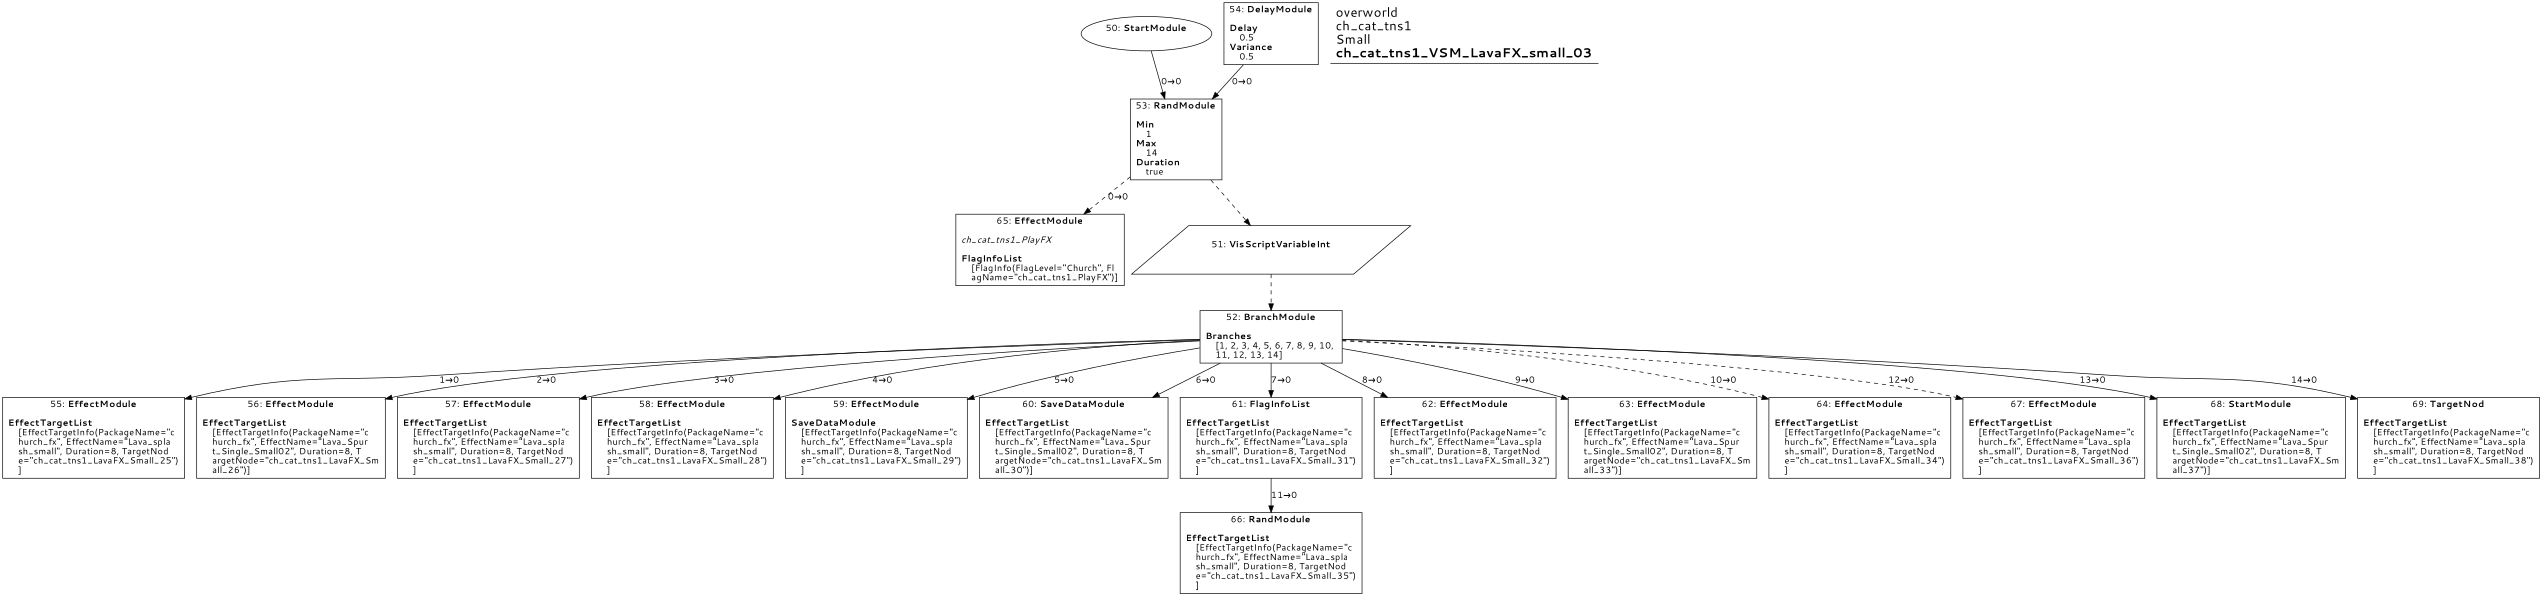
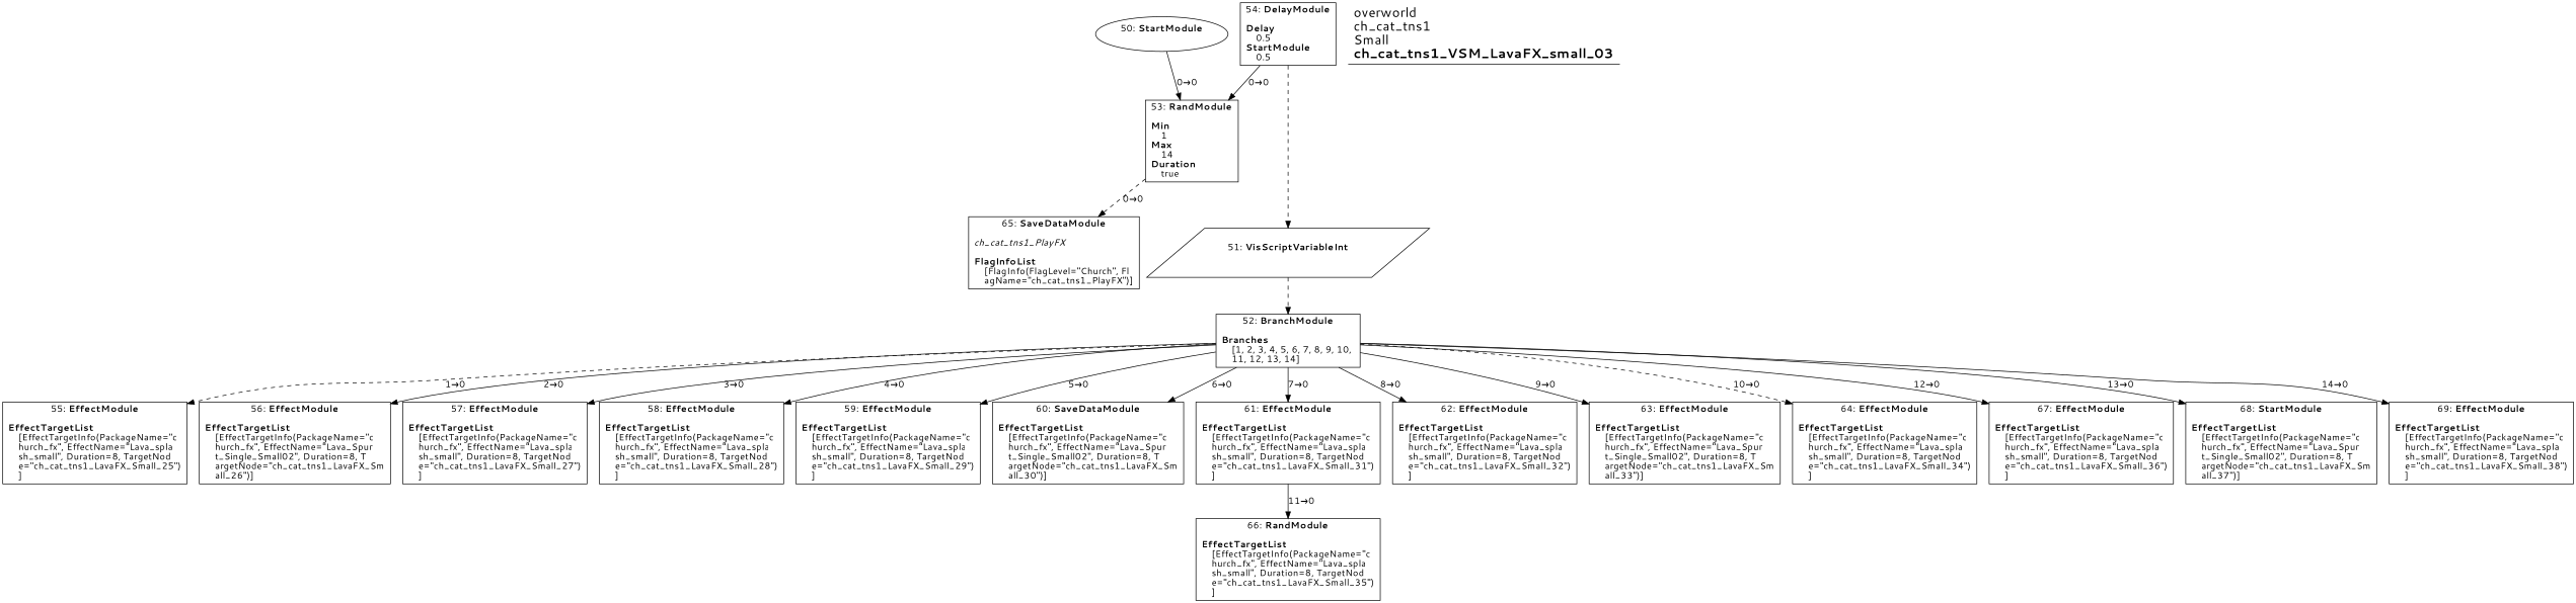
  digraph {
    fontname="Segoe UI"
    splines=spline
    node [fontname="Segoe UI" shape=box]
    edge [fontname="Segoe UI"]
    n1 [label=<50: <b>StartModule</b><br/><br/>> shape=oval]
    n2 [label=<53: <b>RandModule</b><br/><br/><b>Min</b><br align="left"/>    1<br align="left"/><b>Max</b><br align="left"/>    14<br align="left"/><b>Duration</b><br align="left"/>    true<br align="left"/>>]
    n3 [label=<51: <b>VisScriptVariableInt</b><br/><br/>> shape=parallelogram]
-   n4 [label=<65: <b>EffectModule</b><br/><br/><i>ch_cat_tns1_PlayFX<br align="left"/></i><br align="left"/><b>FlagInfoList</b><br align="left"/>    [FlagInfo(FlagLevel=&quot;Church&quot;, Fl<br align="left"/>    agName=&quot;ch_cat_tns1_PlayFX&quot;)]<br align="left"/>>]
+   n4 [label=<65: <b>SaveDataModule</b><br/><br/><i>ch_cat_tns1_PlayFX<br align="left"/></i><br align="left"/><b>FlagInfoList</b><br align="left"/>    [FlagInfo(FlagLevel=&quot;Church&quot;, Fl<br align="left"/>    agName=&quot;ch_cat_tns1_PlayFX&quot;)]<br align="left"/>>]
    n5 [label=<52: <b>BranchModule</b><br/><br/><b>Branches</b><br align="left"/>    [1, 2, 3, 4, 5, 6, 7, 8, 9, 10, <br align="left"/>    11, 12, 13, 14]<br align="left"/>>]
-   n6 [label=<54: <b>DelayModule</b><br/><br/><b>Delay</b><br align="left"/>    0.5<br align="left"/><b>Variance</b><br align="left"/>    0.5<br align="left"/>>]
+   n6 [label=<54: <b>DelayModule</b><br/><br/><b>Delay</b><br align="left"/>    0.5<br align="left"/><b>StartModule</b><br align="left"/>    0.5<br align="left"/>>]
    n7 [label=<55: <b>EffectModule</b><br/><br/><b>EffectTargetList</b><br align="left"/>    [EffectTargetInfo(PackageName=&quot;c<br align="left"/>    hurch_fx&quot;, EffectName=&quot;Lava_spla<br align="left"/>    sh_small&quot;, Duration=8, TargetNod<br align="left"/>    e=&quot;ch_cat_tns1_LavaFX_Small_25&quot;)<br align="left"/>    ]<br align="left"/>>]
    n8 [label=<56: <b>EffectModule</b><br/><br/><b>EffectTargetList</b><br align="left"/>    [EffectTargetInfo(PackageName=&quot;c<br align="left"/>    hurch_fx&quot;, EffectName=&quot;Lava_Spur<br align="left"/>    t_Single_Small02&quot;, Duration=8, T<br align="left"/>    argetNode=&quot;ch_cat_tns1_LavaFX_Sm<br align="left"/>    all_26&quot;)]<br align="left"/>>]
    n9 [label=<57: <b>EffectModule</b><br/><br/><b>EffectTargetList</b><br align="left"/>    [EffectTargetInfo(PackageName=&quot;c<br align="left"/>    hurch_fx&quot;, EffectName=&quot;Lava_spla<br align="left"/>    sh_small&quot;, Duration=8, TargetNod<br align="left"/>    e=&quot;ch_cat_tns1_LavaFX_Small_27&quot;)<br align="left"/>    ]<br align="left"/>>]
    n10 [label=<58: <b>EffectModule</b><br/><br/><b>EffectTargetList</b><br align="left"/>    [EffectTargetInfo(PackageName=&quot;c<br align="left"/>    hurch_fx&quot;, EffectName=&quot;Lava_spla<br align="left"/>    sh_small&quot;, Duration=8, TargetNod<br align="left"/>    e=&quot;ch_cat_tns1_LavaFX_Small_28&quot;)<br align="left"/>    ]<br align="left"/>>]
-   n11 [label=<59: <b>EffectModule</b><br/><br/><b>SaveDataModule</b><br align="left"/>    [EffectTargetInfo(PackageName=&quot;c<br align="left"/>    hurch_fx&quot;, EffectName=&quot;Lava_spla<br align="left"/>    sh_small&quot;, Duration=8, TargetNod<br align="left"/>    e=&quot;ch_cat_tns1_LavaFX_Small_29&quot;)<br align="left"/>    ]<br align="left"/>>]
+   n11 [label=<59: <b>EffectModule</b><br/><br/><b>EffectTargetList</b><br align="left"/>    [EffectTargetInfo(PackageName=&quot;c<br align="left"/>    hurch_fx&quot;, EffectName=&quot;Lava_spla<br align="left"/>    sh_small&quot;, Duration=8, TargetNod<br align="left"/>    e=&quot;ch_cat_tns1_LavaFX_Small_29&quot;)<br align="left"/>    ]<br align="left"/>>]
    n12 [label=<60: <b>SaveDataModule</b><br/><br/><b>EffectTargetList</b><br align="left"/>    [EffectTargetInfo(PackageName=&quot;c<br align="left"/>    hurch_fx&quot;, EffectName=&quot;Lava_Spur<br align="left"/>    t_Single_Small02&quot;, Duration=8, T<br align="left"/>    argetNode=&quot;ch_cat_tns1_LavaFX_Sm<br align="left"/>    all_30&quot;)]<br align="left"/>>]
-   n13 [label=<61: <b>FlagInfoList</b><br/><br/><b>EffectTargetList</b><br align="left"/>    [EffectTargetInfo(PackageName=&quot;c<br align="left"/>    hurch_fx&quot;, EffectName=&quot;Lava_spla<br align="left"/>    sh_small&quot;, Duration=8, TargetNod<br align="left"/>    e=&quot;ch_cat_tns1_LavaFX_Small_31&quot;)<br align="left"/>    ]<br align="left"/>>]
+   n13 [label=<61: <b>EffectModule</b><br/><br/><b>EffectTargetList</b><br align="left"/>    [EffectTargetInfo(PackageName=&quot;c<br align="left"/>    hurch_fx&quot;, EffectName=&quot;Lava_spla<br align="left"/>    sh_small&quot;, Duration=8, TargetNod<br align="left"/>    e=&quot;ch_cat_tns1_LavaFX_Small_31&quot;)<br align="left"/>    ]<br align="left"/>>]
    n14 [label=<62: <b>EffectModule</b><br/><br/><b>EffectTargetList</b><br align="left"/>    [EffectTargetInfo(PackageName=&quot;c<br align="left"/>    hurch_fx&quot;, EffectName=&quot;Lava_spla<br align="left"/>    sh_small&quot;, Duration=8, TargetNod<br align="left"/>    e=&quot;ch_cat_tns1_LavaFX_Small_32&quot;)<br align="left"/>    ]<br align="left"/>>]
    n15 [label=<63: <b>EffectModule</b><br/><br/><b>EffectTargetList</b><br align="left"/>    [EffectTargetInfo(PackageName=&quot;c<br align="left"/>    hurch_fx&quot;, EffectName=&quot;Lava_Spur<br align="left"/>    t_Single_Small02&quot;, Duration=8, T<br align="left"/>    argetNode=&quot;ch_cat_tns1_LavaFX_Sm<br align="left"/>    all_33&quot;)]<br align="left"/>>]
    n16 [label=<64: <b>EffectModule</b><br/><br/><b>EffectTargetList</b><br align="left"/>    [EffectTargetInfo(PackageName=&quot;c<br align="left"/>    hurch_fx&quot;, EffectName=&quot;Lava_spla<br align="left"/>    sh_small&quot;, Duration=8, TargetNod<br align="left"/>    e=&quot;ch_cat_tns1_LavaFX_Small_34&quot;)<br align="left"/>    ]<br align="left"/>>]
    n17 [label=<67: <b>EffectModule</b><br/><br/><b>EffectTargetList</b><br align="left"/>    [EffectTargetInfo(PackageName=&quot;c<br align="left"/>    hurch_fx&quot;, EffectName=&quot;Lava_spla<br align="left"/>    sh_small&quot;, Duration=8, TargetNod<br align="left"/>    e=&quot;ch_cat_tns1_LavaFX_Small_36&quot;)<br align="left"/>    ]<br align="left"/>>]
    n18 [label=<68: <b>StartModule</b><br/><br/><b>EffectTargetList</b><br align="left"/>    [EffectTargetInfo(PackageName=&quot;c<br align="left"/>    hurch_fx&quot;, EffectName=&quot;Lava_Spur<br align="left"/>    t_Single_Small02&quot;, Duration=8, T<br align="left"/>    argetNode=&quot;ch_cat_tns1_LavaFX_Sm<br align="left"/>    all_37&quot;)]<br align="left"/>>]
-   n19 [label=<69: <b>TargetNod</b><br/><br/><b>EffectTargetList</b><br align="left"/>    [EffectTargetInfo(PackageName=&quot;c<br align="left"/>    hurch_fx&quot;, EffectName=&quot;Lava_spla<br align="left"/>    sh_small&quot;, Duration=8, TargetNod<br align="left"/>    e=&quot;ch_cat_tns1_LavaFX_Small_38&quot;)<br align="left"/>    ]<br align="left"/>>]
+   n19 [label=<69: <b>EffectModule</b><br/><br/><b>EffectTargetList</b><br align="left"/>    [EffectTargetInfo(PackageName=&quot;c<br align="left"/>    hurch_fx&quot;, EffectName=&quot;Lava_spla<br align="left"/>    sh_small&quot;, Duration=8, TargetNod<br align="left"/>    e=&quot;ch_cat_tns1_LavaFX_Small_38&quot;)<br align="left"/>    ]<br align="left"/>>]
    n20 [label=<66: <b>RandModule</b><br/><br/><b>EffectTargetList</b><br align="left"/>    [EffectTargetInfo(PackageName=&quot;c<br align="left"/>    hurch_fx&quot;, EffectName=&quot;Lava_spla<br align="left"/>    sh_small&quot;, Duration=8, TargetNod<br align="left"/>    e=&quot;ch_cat_tns1_LavaFX_Small_35&quot;)<br align="left"/>    ]<br align="left"/>>]
    n21 [label=<<font point-size="20">overworld<br align="left"/>ch_cat_tns1<br align="left"/>Small<br align="left"/><b>ch_cat_tns1_VSM_LavaFX_small_03</b><br align="left"/></font>> shape=underline]
    n1 -> n2 [label="0→0"]
-   n2 -> n3 [style=dashed]
+   n6 -> n3 [style=dashed]
    n2 -> n4 [label="0→0" style=dashed]
    n3 -> n5 [style=dashed]
-   n5 -> n7 [label="1→0"]
+   n5 -> n7 [label="1→0" style=dashed]
    n5 -> n8 [label="2→0"]
    n5 -> n9 [label="3→0"]
    n5 -> n10 [label="4→0"]
    n5 -> n11 [label="5→0"]
    n5 -> n12 [label="6→0"]
    n5 -> n13 [label="7→0"]
    n5 -> n14 [label="8→0"]
    n5 -> n15 [label="9→0"]
    n5 -> n16 [label="10→0" style=dashed]
-   n5 -> n17 [label="12→0" style=dashed]
+   n5 -> n17 [label="12→0"]
    n5 -> n18 [label="13→0"]
    n5 -> n19 [label="14→0"]
    n6 -> n2 [label="0→0"]
    n13 -> n20 [label="11→0"]
  }
